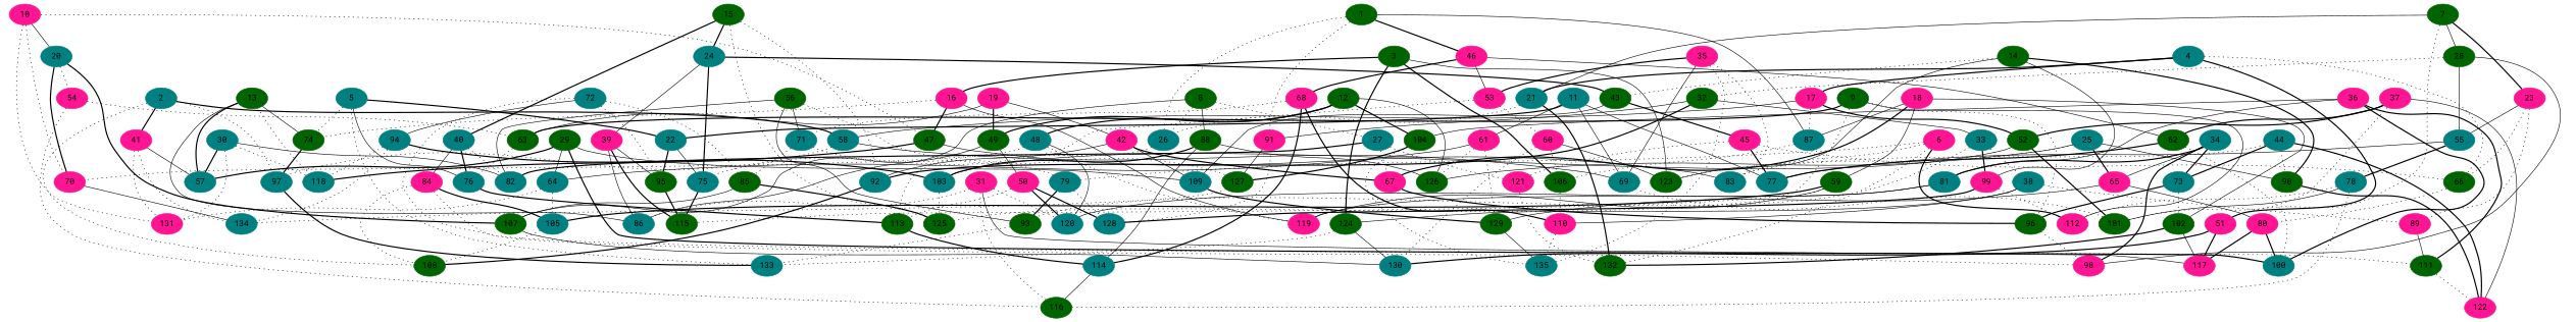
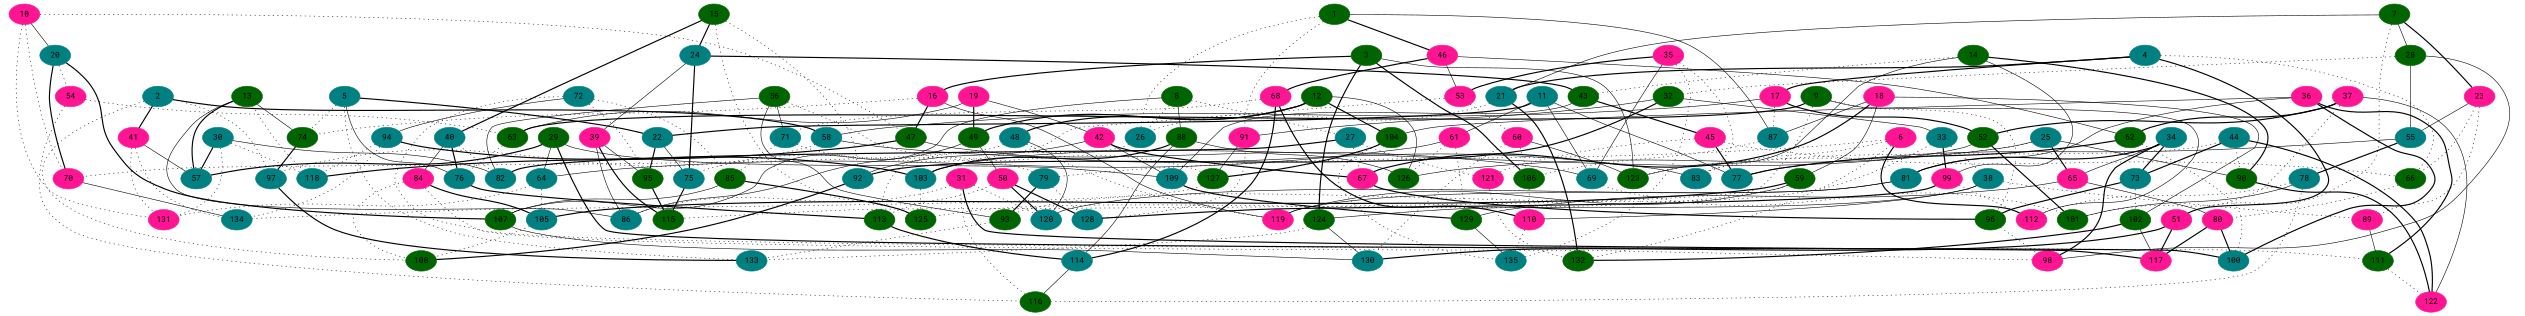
  graph {
    fontname="Roboto Mono"
    node [color=teal fontname="Roboto Mono" style=filled]
    edge [fontname="Roboto Mono" style=dotted]
    1 [color=darkgreen]
    26
    46 [color=deeppink]
    87
    91 [color=deeppink]
    113 [color=darkgreen]
    53 [color=deeppink]
    62 [color=darkgreen]
    68 [color=deeppink]
    106 [color=darkgreen]
    128
    127 [color=darkgreen]
    41 [color=deeppink]
    2
    58
    97
    108 [color=darkgreen]
    131 [color=deeppink]
    57
    134
    69
    133
    3 [color=darkgreen]
    16 [color=deeppink]
    123 [color=darkgreen]
    124 [color=darkgreen]
    74 [color=darkgreen]
    47 [color=darkgreen]
    119 [color=deeppink]
    110 [color=deeppink]
    130
    17 [color=deeppink]
    4
    21
    51 [color=deeppink]
    66 [color=darkgreen]
    52 [color=darkgreen]
    132 [color=darkgreen]
    117 [color=deeppink]
    80 [color=deeppink]
    5
    22
    76
    75
    95 [color=darkgreen]
    6 [color=deeppink]
    79
    83
    112 [color=deeppink]
    93 [color=darkgreen]
    7 [color=darkgreen]
    23 [color=deeppink]
    28 [color=darkgreen]
    55
    89 [color=deeppink]
    32 [color=darkgreen]
    98 [color=deeppink]
    8 [color=darkgreen]
    27
    88 [color=darkgreen]
    107 [color=darkgreen]
    67 [color=deeppink]
    82
    121 [color=deeppink]
    126 [color=darkgreen]
    103
    114
    9 [color=darkgreen]
    63 [color=darkgreen]
    96 [color=darkgreen]
    115 [color=darkgreen]
    10 [color=deeppink]
    20
    70 [color=deeppink]
    54 [color=deeppink]
    118
    11
    61 [color=deeppink]
    77
    64
    129 [color=darkgreen]
    101 [color=darkgreen]
    12 [color=darkgreen]
    48
    49 [color=darkgreen]
    104 [color=darkgreen]
    120
    86
    50 [color=deeppink]
    135
    13 [color=darkgreen]
    14 [color=darkgreen]
    43 [color=darkgreen]
    90 [color=darkgreen]
    99 [color=deeppink]
    109
    45 [color=deeppink]
    122 [color=deeppink]
    15 [color=darkgreen]
    24
    40
    92
    125 [color=darkgreen]
    39 [color=deeppink]
    84 [color=deeppink]
    18 [color=deeppink]
    59 [color=darkgreen]
    102 [color=darkgreen]
    105
    19 [color=deeppink]
    42 [color=deeppink]
    116 [color=darkgreen]
    78
    111 [color=darkgreen]
    25
    65 [color=deeppink]
    33
    29 [color=darkgreen]
    100
    30
    31 [color=deeppink]
    38
    34
    73
    81
    35 [color=deeppink]
    60 [color=deeppink]
    36 [color=deeppink]
    37 [color=deeppink]
    44
    71
    56 [color=darkgreen]
    85 [color=darkgreen]
    72
    94
    1 -- 26
    1 -- 46 [style=bold]
    1 -- 87 [style=solid]
    1 -- 91
    26 -- 113
    46 -- 53 [style=solid]
    46 -- 62 [style=solid]
    46 -- 68 [style=bold]
    87 -- 106
    91 -- 128
    91 -- 127 [style=solid]
    113 -- 114 [style=bold]
    53 -- 75
    53 -- 60
    62 -- 77 [style=bold]
    62 -- 100
    68 -- 110 [style=bold]
    68 -- 114 [style=bold]
    68 -- 71
    106 -- 110
    127 -- 134
    41 -- 131
    41 -- 57 [style=solid]
    41 -- 134
    2 -- 41 [style=bold]
    2 -- 58 [style=bold]
    2 -- 97
    2 -- 108
    58 -- 97
    58 -- 69 [style=solid]
    97 -- 133 [style=bold]
    69 -- 101
    3 -- 106 [style=bold]
    3 -- 16 [style=bold]
    3 -- 123 [style=solid]
    3 -- 124 [style=bold]
    16 -- 74
    16 -- 47 [style=bold]
    16 -- 119 [style=solid]
    124 -- 133
    124 -- 130 [style=solid]
    74 -- 97 [style=bold]
    47 -- 83 [style=solid]
    47 -- 118 [style=bold]
    110 -- 135
    17 -- 87
    17 -- 58 [style=solid]
    17 -- 52 [style=bold]
    4 -- 17 [style=bold]
    4 -- 21 [style=bold]
    4 -- 51 [style=bold]
    4 -- 66
    21 -- 26
    21 -- 132 [style=bold]
    51 -- 130 [style=bold]
    51 -- 117 [style=bold]
    66 -- 80
    52 -- 103 [style=solid]
    52 -- 101 [style=bold]
    80 -- 117 [style=bold]
    80 -- 100 [style=bold]
    5 -- 133
    5 -- 74
    5 -- 22 [style=bold]
    5 -- 76 [style=solid]
    22 -- 75 [style=solid]
    22 -- 95 [style=bold]
    76 -- 113 [style=bold]
    75 -- 115 [style=bold]
    95 -- 115 [style=bold]
    6 -- 132
    6 -- 79
    6 -- 83
    6 -- 112 [style=bold]
    79 -- 128
    79 -- 93 [style=bold]
    93 -- 133
    7 -- 21 [style=solid]
    7 -- 51
    7 -- 23 [style=bold]
    7 -- 28 [style=solid]
    23 -- 66
    23 -- 55 [style=solid]
    23 -- 89
    28 -- 55 [style=solid]
    28 -- 32
    28 -- 98 [style=solid]
    55 -- 77 [style=solid]
    55 -- 78 [style=bold]
    89 -- 111 [style=solid]
    32 -- 91 [style=solid]
    32 -- 92 [style=bold]
    32 -- 33 [style=solid]
    8 -- 26
    8 -- 27
    8 -- 88 [style=solid]
    8 -- 107 [style=solid]
    27 -- 67
    27 -- 82 [style=bold]
    27 -- 121
    88 -- 126 [style=solid]
    88 -- 103 [style=bold]
    88 -- 114 [style=solid]
    107 -- 130 [style=solid]
    67 -- 96 [style=bold]
    121 -- 132
    103 -- 125
    114 -- 116 [style=solid]
    9 -- 112 [style=solid]
    9 -- 63 [style=bold]
    9 -- 96
    9 -- 115
    63 -- 76
    96 -- 98
    10 -- 131
    10 -- 47
    10 -- 20 [style=solid]
    10 -- 70
    20 -- 107 [style=bold]
    20 -- 70 [style=bold]
    20 -- 54
    70 -- 134 [style=solid]
    54 -- 63
    54 -- 116
    11 -- 69 [style=solid]
    11 -- 22 [style=bold]
    11 -- 61 [style=solid]
    11 -- 77 [style=solid]
    61 -- 126
    61 -- 64 [style=solid]
    61 -- 129
    64 -- 131
    64 -- 105
    129 -- 135 [style=solid]
    12 -- 126 [style=solid]
    12 -- 48 [style=bold]
    12 -- 49 [style=bold]
    12 -- 104 [style=bold]
    48 -- 119
    48 -- 70
    48 -- 120 [style=solid]
    49 -- 86 [style=solid]
    49 -- 50 [style=solid]
    104 -- 127 [style=bold]
    104 -- 135
    50 -- 113
    50 -- 128 [style=bold]
    50 -- 120 [style=bold]
    13 -- 57 [style=bold]
    13 -- 74 [style=solid]
    13 -- 118
    13 -- 86 [style=solid]
    14 -- 123 [style=solid]
    14 -- 43
    14 -- 90 [style=bold]
    14 -- 99 [style=solid]
    43 -- 109 [style=solid]
    43 -- 45 [style=bold]
    90 -- 122 [style=bold]
    99 -- 128 [style=bold]
    99 -- 112
    109 -- 129 [style=bold]
    45 -- 66
    45 -- 121
    45 -- 77 [style=bold]
    15 -- 24 [style=bold]
    15 -- 40 [style=bold]
    15 -- 92
    15 -- 125
    24 -- 75 [style=bold]
    24 -- 43 [style=bold]
    24 -- 39 [style=solid]
    40 -- 76 [style=bold]
    40 -- 82
    40 -- 84 [style=solid]
    92 -- 108 [style=bold]
    39 -- 95 [style=solid]
    39 -- 115 [style=bold]
    39 -- 86 [style=solid]
    84 -- 108
    84 -- 98
    84 -- 105 [style=bold]
    18 -- 87 [style=solid]
    18 -- 67 [style=bold]
    18 -- 59 [style=solid]
    18 -- 102 [style=solid]
    59 -- 119 [style=solid]
    59 -- 125
    59 -- 105 [style=bold]
    102 -- 132 [style=bold]
    102 -- 117 [style=solid]
    105 -- 108
    19 -- 63 [style=solid]
    19 -- 49 [style=bold]
    19 -- 42 [style=solid]
    42 -- 67 [style=bold]
    42 -- 109 [style=solid]
    42 -- 92 [style=solid]
    78 -- 112
    78 -- 101 [style=solid]
    78 -- 116
    111 -- 122
    25 -- 123
    25 -- 126 [style=solid]
    25 -- 90 [style=solid]
    25 -- 65 [style=bold]
    65 -- 80 [style=solid]
    65 -- 129 [style=solid]
    33 -- 93
    33 -- 99 [style=bold]
    33 -- 38
    29 -- 57 [style=bold]
    29 -- 64 [style=solid]
    29 -- 109 [style=solid]
    29 -- 100 [style=bold]
    30 -- 131
    30 -- 57 [style=bold]
    30 -- 82 [style=solid]
    30 -- 118
-   31 -- 117 [style=solid]
+   31 -- 117 [style=bold]
    31 -- 120
    31 -- 86
    31 -- 116
    38 -- 124 [style=solid]
    38 -- 110 [style=solid]
    38 -- 89
    34 -- 98 [style=bold]
    34 -- 65 [style=solid]
    34 -- 73 [style=bold]
    34 -- 81 [style=bold]
    73 -- 96 [style=bold]
    73 -- 102
    81 -- 119 [style=solid]
    81 -- 120 [style=solid]
    35 -- 53 [style=bold]
    35 -- 69 [style=solid]
    35 -- 83
    35 -- 135
    60 -- 106
    60 -- 123 [style=solid]
    60 -- 130
    36 -- 104 [style=solid]
    36 -- 111 [style=bold]
    36 -- 100 [style=bold]
    36 -- 81 [style=solid]
    37 -- 62 [style=bold]
    37 -- 52 [style=bold]
    37 -- 101
    37 -- 122 [style=solid]
    44 -- 83
    44 -- 90
    44 -- 122 [style=bold]
    44 -- 73 [style=bold]
    71 -- 79
    71 -- 85
    56 -- 127
    56 -- 93 [style=solid]
    56 -- 82 [style=solid]
    56 -- 71 [style=solid]
    85 -- 107 [style=solid]
    85 -- 125 [style=bold]
    72 -- 95
    72 -- 111
    72 -- 85
    72 -- 94 [style=solid]
    94 -- 134
    94 -- 103 [style=bold]
    94 -- 118
  }
